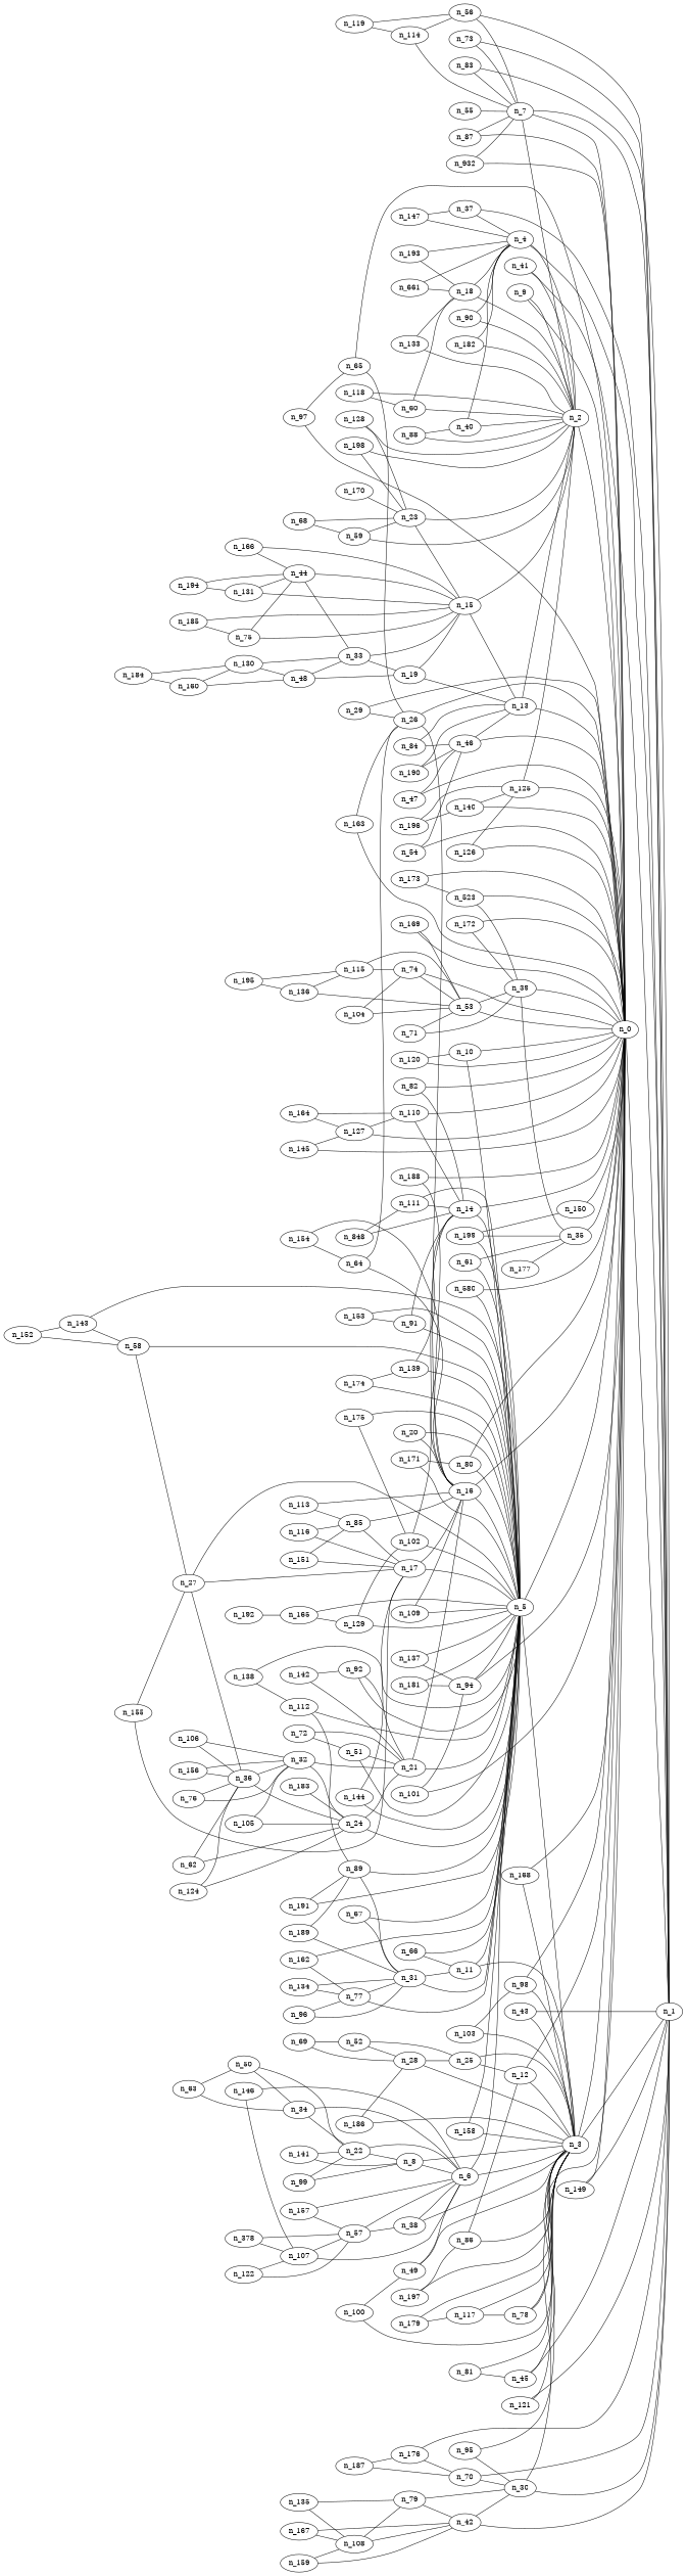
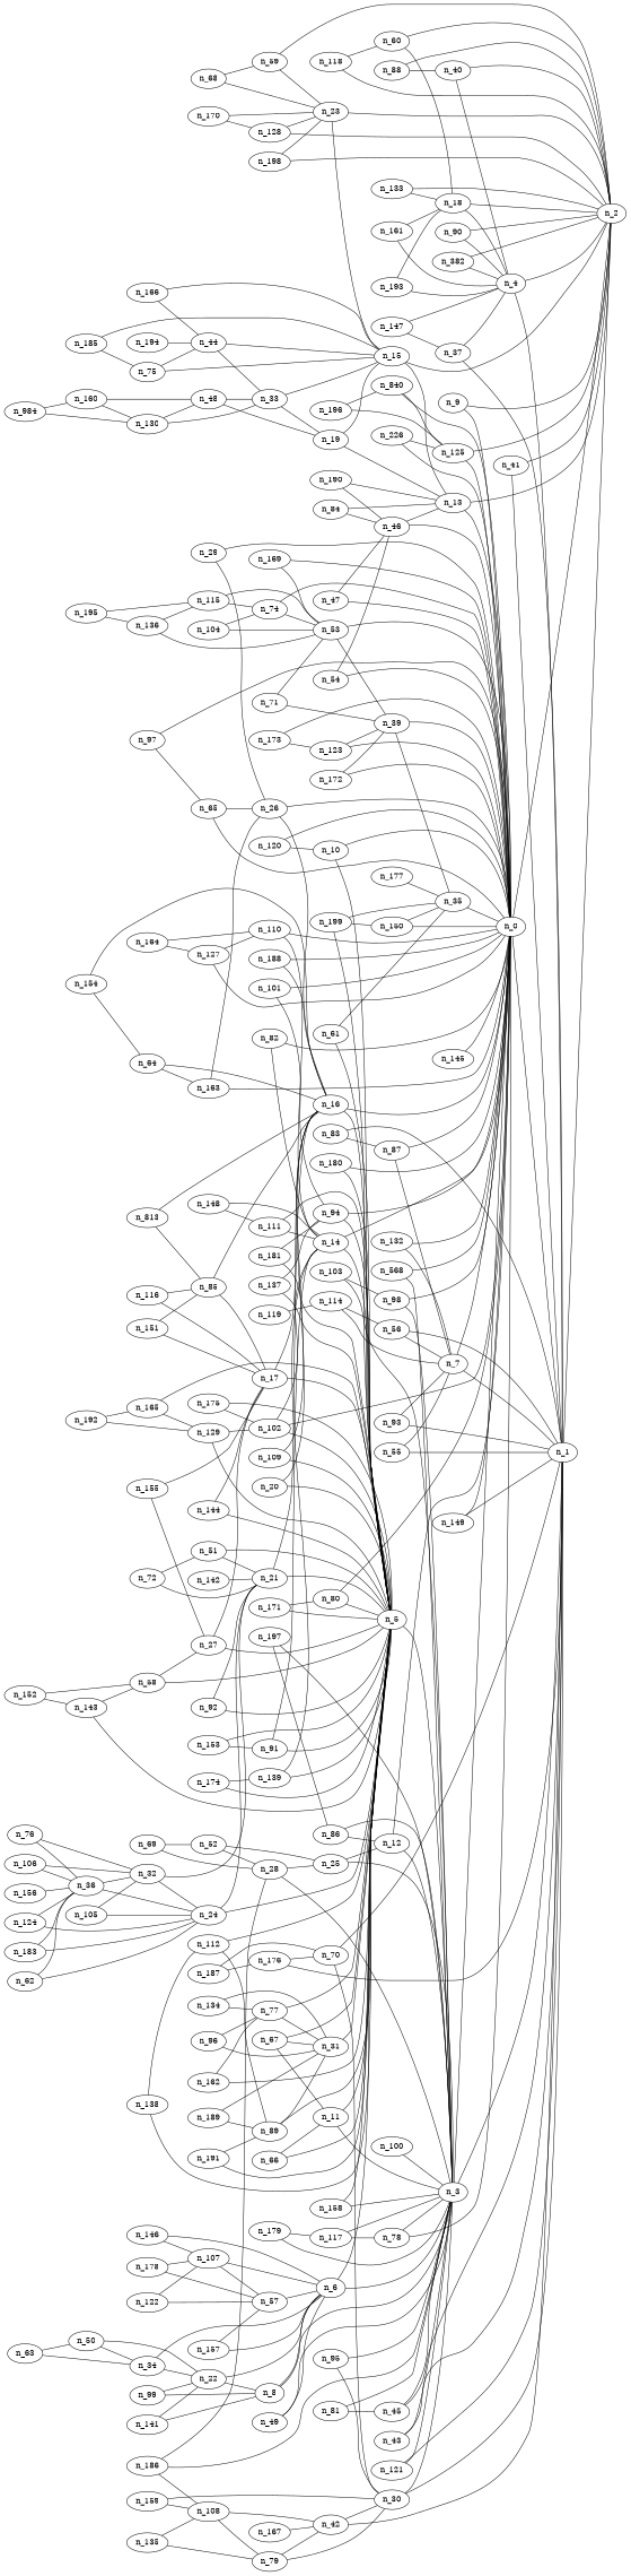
  graph {
    rankdir=LR
    n_0
    n_1
    n_2
    n_3
    n_4
    n_5
    n_6
    n_7
    n_8
    n_9
    n_10
    n_11
    n_12
    n_13
    n_14
    n_15
    n_16
    n_17
    n_18
    n_19
    n_20
    n_21
    n_22
    n_23
    n_24
    n_25
    n_26
    n_27
    n_28
    n_29
    n_30
    n_31
    n_32
    n_33
    n_34
    n_35
    n_36
    n_37
-   n_38
    n_39
    n_40
    n_41
    n_42
    n_43
    n_44
    n_45
    n_46
    n_47
    n_48
    n_49
    n_50
    n_51
    n_52
    n_53
    n_54
    n_55
    n_56
    n_57
    n_58
    n_59
    n_60
    n_61
    n_62
    n_63
    n_64
    n_65
    n_66
    n_67
    n_68
    n_69
    n_70
    n_71
    n_72
-   n_73
+   n_73 [label=n_93]
    n_74
    n_75
    n_76
    n_77
    n_78
    n_79
    n_80
    n_81
    n_82
    n_83
    n_84
    n_85
    n_86
    n_87
    n_88
    n_89
    n_90
    n_91
    n_92
    n_94
    n_95
    n_96
    n_97
    n_98
    n_99
    n_100
    n_101
    n_102
    n_103
    n_104
    n_105
    n_106
    n_107
    n_108
    n_109
    n_110
    n_111
    n_112
-   n_113
+   n_113 [label=n_813]
    n_114
    n_115
    n_116
    n_117
    n_118
    n_119
    n_120
    n_121
    n_122
-   n_123 [label=n_523]
+   n_123
    n_124
    n_125
-   n_126
+   n_126 [label=n_226]
    n_127
    n_128
    n_129
    n_130
-   n_131
-   n_132 [label=n_932]
+   n_132
    n_133
    n_134
    n_135
    n_136
    n_137
    n_138
    n_139
-   n_140
+   n_140 [label=n_840]
    n_141
    n_142
    n_143
    n_144
    n_145
    n_146
    n_147
-   n_148 [label=n_848]
+   n_148
    n_149
    n_150
    n_151
    n_152
    n_153
    n_154
    n_155
    n_156
    n_157
    n_158
    n_159
    n_160
-   n_161 [label=n_661]
+   n_161
    n_162
    n_163
    n_164
    n_165
    n_166
    n_167
-   n_168
+   n_168 [label=n_568]
    n_169
    n_170
    n_171
    n_172
    n_173
    n_174
    n_175
    n_176
    n_177
-   n_178 [label=n_378]
+   n_178
    n_179
-   n_180 [label=n_580]
+   n_180
    n_181
-   n_182
+   n_182 [label=n_382]
    n_183
-   n_184
+   n_184 [label=n_984]
    n_185
    n_186
    n_187
    n_188
    n_189
    n_190
    n_191
    n_192
    n_193
    n_194
    n_195
    n_196
    n_197
    n_198
    n_199
    n_0 -- n_1
-   n_7 -- n_2
+   n_1 -- n_2
    n_2 -- n_0
    n_3 -- n_0
    n_3 -- n_1
    n_4 -- n_1
    n_4 -- n_2
-   n_5 -- n_0
+   n_102 -- n_0
    n_5 -- n_3
    n_6 -- n_3
    n_6 -- n_5
    n_7 -- n_0
    n_7 -- n_1
    n_8 -- n_3
    n_8 -- n_6
    n_9 -- n_0
    n_9 -- n_2
    n_10 -- n_0
    n_10 -- n_5
    n_11 -- n_3
    n_11 -- n_5
    n_12 -- n_0
    n_12 -- n_3
    n_13 -- n_0
    n_13 -- n_2
    n_14 -- n_0
    n_14 -- n_5
    n_15 -- n_2
    n_15 -- n_13
    n_16 -- n_0
    n_16 -- n_5
    n_17 -- n_5
    n_17 -- n_16
    n_18 -- n_2
    n_18 -- n_4
    n_19 -- n_13
    n_19 -- n_15
    n_20 -- n_5
    n_20 -- n_16
    n_21 -- n_5
    n_21 -- n_16
    n_22 -- n_6
    n_22 -- n_8
    n_23 -- n_2
    n_23 -- n_15
    n_24 -- n_5
    n_24 -- n_21
    n_25 -- n_3
    n_25 -- n_12
    n_26 -- n_0
    n_26 -- n_16
    n_27 -- n_5
    n_27 -- n_17
    n_28 -- n_3
    n_28 -- n_25
    n_29 -- n_0
    n_29 -- n_26
    n_30 -- n_1
    n_30 -- n_3
    n_31 -- n_5
-   n_31 -- n_11
+   n_67 -- n_11
    n_32 -- n_21
    n_32 -- n_24
    n_33 -- n_15
    n_33 -- n_19
    n_34 -- n_6
    n_34 -- n_22
    n_35 -- n_0
    n_36 -- n_24
    n_36 -- n_32
    n_37 -- n_1
    n_37 -- n_4
-   n_38 -- n_3
-   n_38 -- n_6
    n_39 -- n_0
    n_39 -- n_35
    n_40 -- n_2
    n_40 -- n_4
    n_41 -- n_1
    n_41 -- n_2
    n_42 -- n_1
    n_42 -- n_30
    n_43 -- n_1
    n_43 -- n_3
    n_44 -- n_15
    n_44 -- n_33
    n_45 -- n_1
    n_45 -- n_3
    n_46 -- n_0
    n_46 -- n_13
    n_47 -- n_0
    n_47 -- n_46
    n_48 -- n_19
    n_48 -- n_33
    n_49 -- n_3
    n_49 -- n_6
    n_50 -- n_22
    n_50 -- n_34
    n_51 -- n_5
    n_51 -- n_21
    n_52 -- n_25
    n_52 -- n_28
    n_53 -- n_0
    n_53 -- n_39
    n_54 -- n_0
    n_54 -- n_46
+   n_55 -- n_1
    n_55 -- n_7
    n_56 -- n_1
    n_56 -- n_7
    n_57 -- n_6
-   n_57 -- n_38
    n_58 -- n_5
    n_58 -- n_27
    n_59 -- n_2
    n_59 -- n_23
    n_60 -- n_2
    n_60 -- n_18
    n_61 -- n_5
    n_61 -- n_35
    n_62 -- n_24
    n_62 -- n_36
    n_63 -- n_34
    n_63 -- n_50
    n_64 -- n_16
-   n_64 -- n_26
+   n_64 -- n_163
    n_65 -- n_0
    n_65 -- n_26
    n_66 -- n_5
    n_66 -- n_11
    n_67 -- n_5
    n_67 -- n_31
    n_68 -- n_23
    n_68 -- n_59
    n_69 -- n_28
    n_69 -- n_52
    n_70 -- n_1
    n_70 -- n_30
    n_71 -- n_39
    n_71 -- n_53
    n_72 -- n_21
    n_72 -- n_51
    n_73 -- n_1
    n_73 -- n_7
    n_74 -- n_0
    n_74 -- n_53
    n_75 -- n_15
    n_75 -- n_44
    n_76 -- n_32
    n_76 -- n_36
    n_77 -- n_5
    n_77 -- n_31
    n_78 -- n_0
    n_78 -- n_3
    n_79 -- n_30
    n_79 -- n_42
    n_80 -- n_0
    n_80 -- n_5
    n_81 -- n_3
    n_81 -- n_45
    n_82 -- n_0
    n_82 -- n_14
    n_83 -- n_1
-   n_83 -- n_7
+   n_83 -- n_87
    n_84 -- n_13
    n_84 -- n_46
    n_85 -- n_16
    n_85 -- n_17
    n_86 -- n_3
    n_86 -- n_12
    n_87 -- n_0
    n_87 -- n_7
    n_88 -- n_2
    n_88 -- n_40
    n_89 -- n_5
    n_89 -- n_31
    n_90 -- n_2
    n_90 -- n_4
    n_91 -- n_5
    n_91 -- n_14
    n_92 -- n_5
    n_92 -- n_21
    n_94 -- n_0
    n_94 -- n_5
    n_95 -- n_3
    n_95 -- n_30
    n_96 -- n_31
    n_96 -- n_77
    n_97 -- n_0
    n_97 -- n_65
    n_98 -- n_0
    n_98 -- n_3
    n_99 -- n_8
    n_99 -- n_22
    n_100 -- n_3
-   n_100 -- n_49
    n_101 -- n_0
    n_101 -- n_94
    n_102 -- n_5
    n_102 -- n_14
    n_103 -- n_3
    n_103 -- n_98
    n_104 -- n_53
    n_104 -- n_74
    n_105 -- n_24
    n_105 -- n_32
    n_106 -- n_32
    n_106 -- n_36
    n_107 -- n_6
    n_107 -- n_57
    n_108 -- n_42
    n_108 -- n_79
    n_109 -- n_5
    n_109 -- n_16
    n_110 -- n_0
    n_110 -- n_14
    n_111 -- n_5
    n_111 -- n_14
    n_112 -- n_5
    n_112 -- n_89
    n_113 -- n_16
    n_113 -- n_85
    n_114 -- n_7
    n_114 -- n_56
    n_115 -- n_53
    n_115 -- n_74
    n_116 -- n_17
    n_116 -- n_85
    n_117 -- n_3
    n_117 -- n_78
    n_118 -- n_2
    n_118 -- n_60
-   n_119 -- n_56
    n_119 -- n_114
    n_120 -- n_0
    n_120 -- n_10
    n_121 -- n_1
    n_121 -- n_3
    n_122 -- n_57
    n_122 -- n_107
    n_123 -- n_0
    n_123 -- n_39
    n_124 -- n_24
    n_124 -- n_36
    n_125 -- n_0
    n_125 -- n_2
    n_126 -- n_0
    n_126 -- n_125
    n_127 -- n_0
    n_127 -- n_110
    n_128 -- n_2
    n_128 -- n_23
    n_129 -- n_5
    n_129 -- n_102
    n_130 -- n_33
    n_130 -- n_48
-   n_131 -- n_15
-   n_131 -- n_44
    n_132 -- n_0
    n_132 -- n_7
    n_133 -- n_2
    n_133 -- n_18
    n_134 -- n_31
    n_134 -- n_77
    n_135 -- n_79
    n_135 -- n_108
    n_136 -- n_53
    n_136 -- n_115
    n_137 -- n_5
    n_137 -- n_94
    n_138 -- n_5
    n_138 -- n_112
    n_139 -- n_5
    n_139 -- n_14
    n_140 -- n_0
    n_140 -- n_125
    n_141 -- n_8
    n_141 -- n_22
    n_142 -- n_21
-   n_142 -- n_92
    n_143 -- n_5
    n_143 -- n_58
    n_144 -- n_5
    n_144 -- n_17
    n_145 -- n_0
-   n_145 -- n_127
    n_146 -- n_6
    n_146 -- n_107
    n_147 -- n_4
    n_147 -- n_37
    n_148 -- n_14
    n_148 -- n_111
    n_149 -- n_0
    n_149 -- n_1
    n_150 -- n_0
+   n_150 -- n_35
    n_151 -- n_17
    n_151 -- n_85
    n_152 -- n_58
    n_152 -- n_143
    n_153 -- n_5
    n_153 -- n_91
    n_154 -- n_16
    n_154 -- n_64
    n_155 -- n_17
    n_155 -- n_27
-   n_156 -- n_32
    n_156 -- n_36
    n_157 -- n_6
    n_157 -- n_57
    n_158 -- n_3
    n_158 -- n_5
-   n_159 -- n_42
+   n_159 -- n_30
    n_159 -- n_108
    n_160 -- n_48
    n_160 -- n_130
    n_161 -- n_4
    n_161 -- n_18
    n_162 -- n_5
    n_162 -- n_77
    n_163 -- n_0
    n_163 -- n_26
    n_164 -- n_110
    n_164 -- n_127
    n_165 -- n_5
    n_165 -- n_129
    n_166 -- n_15
    n_166 -- n_44
    n_167 -- n_42
-   n_167 -- n_108
+   n_186 -- n_108
    n_168 -- n_0
    n_168 -- n_3
    n_169 -- n_0
    n_169 -- n_53
    n_170 -- n_23
+   n_170 -- n_128
    n_171 -- n_5
    n_171 -- n_80
    n_172 -- n_0
    n_172 -- n_39
    n_173 -- n_0
    n_173 -- n_123
    n_174 -- n_5
    n_174 -- n_139
    n_175 -- n_5
    n_175 -- n_102
    n_176 -- n_1
    n_176 -- n_70
    n_177 -- n_35
    n_178 -- n_57
    n_178 -- n_107
    n_179 -- n_3
    n_179 -- n_117
    n_180 -- n_0
    n_180 -- n_5
    n_181 -- n_5
    n_181 -- n_94
    n_182 -- n_2
    n_182 -- n_4
    n_183 -- n_24
-   n_27 -- n_36
+   n_183 -- n_36
    n_184 -- n_130
    n_184 -- n_160
    n_185 -- n_15
    n_185 -- n_75
    n_186 -- n_3
    n_186 -- n_28
    n_187 -- n_70
    n_187 -- n_176
    n_188 -- n_0
    n_188 -- n_16
    n_189 -- n_31
    n_189 -- n_89
    n_190 -- n_13
    n_190 -- n_46
    n_191 -- n_5
    n_191 -- n_89
+   n_192 -- n_129
    n_192 -- n_165
    n_193 -- n_4
    n_193 -- n_18
    n_194 -- n_44
-   n_194 -- n_131
    n_195 -- n_115
    n_195 -- n_136
    n_196 -- n_125
    n_196 -- n_140
    n_197 -- n_3
    n_197 -- n_86
    n_198 -- n_2
    n_198 -- n_23
    n_199 -- n_5
    n_199 -- n_35
    n_199 -- n_150
  }
